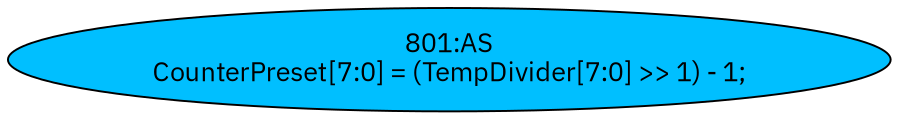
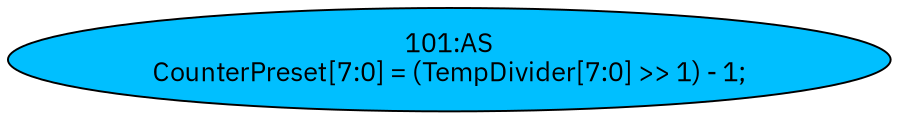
  strict digraph {
    rankdir=LR
    fontname="IBM Plex Sans"
-   n1 [ast="<pyverilog.vparser.ast.Assign object at 0x7f94c7fab850>" def_var="['CounterPreset']" fillcolor=deepskyblue label="801:AS\nCounterPreset[7:0] = (TempDivider[7:0] >> 1) - 1;" statements="[]" style=filled typ=Assign use_var="['TempDivider']" fontname="IBM Plex Sans"]
+   n1 [ast="<pyverilog.vparser.ast.Assign object at 0x7f94c7fab850>" def_var="['CounterPreset']" fillcolor=deepskyblue label="101:AS\nCounterPreset[7:0] = (TempDivider[7:0] >> 1) - 1;" statements="[]" style=filled typ=Assign use_var="['TempDivider']" fontname="IBM Plex Sans"]
  }
